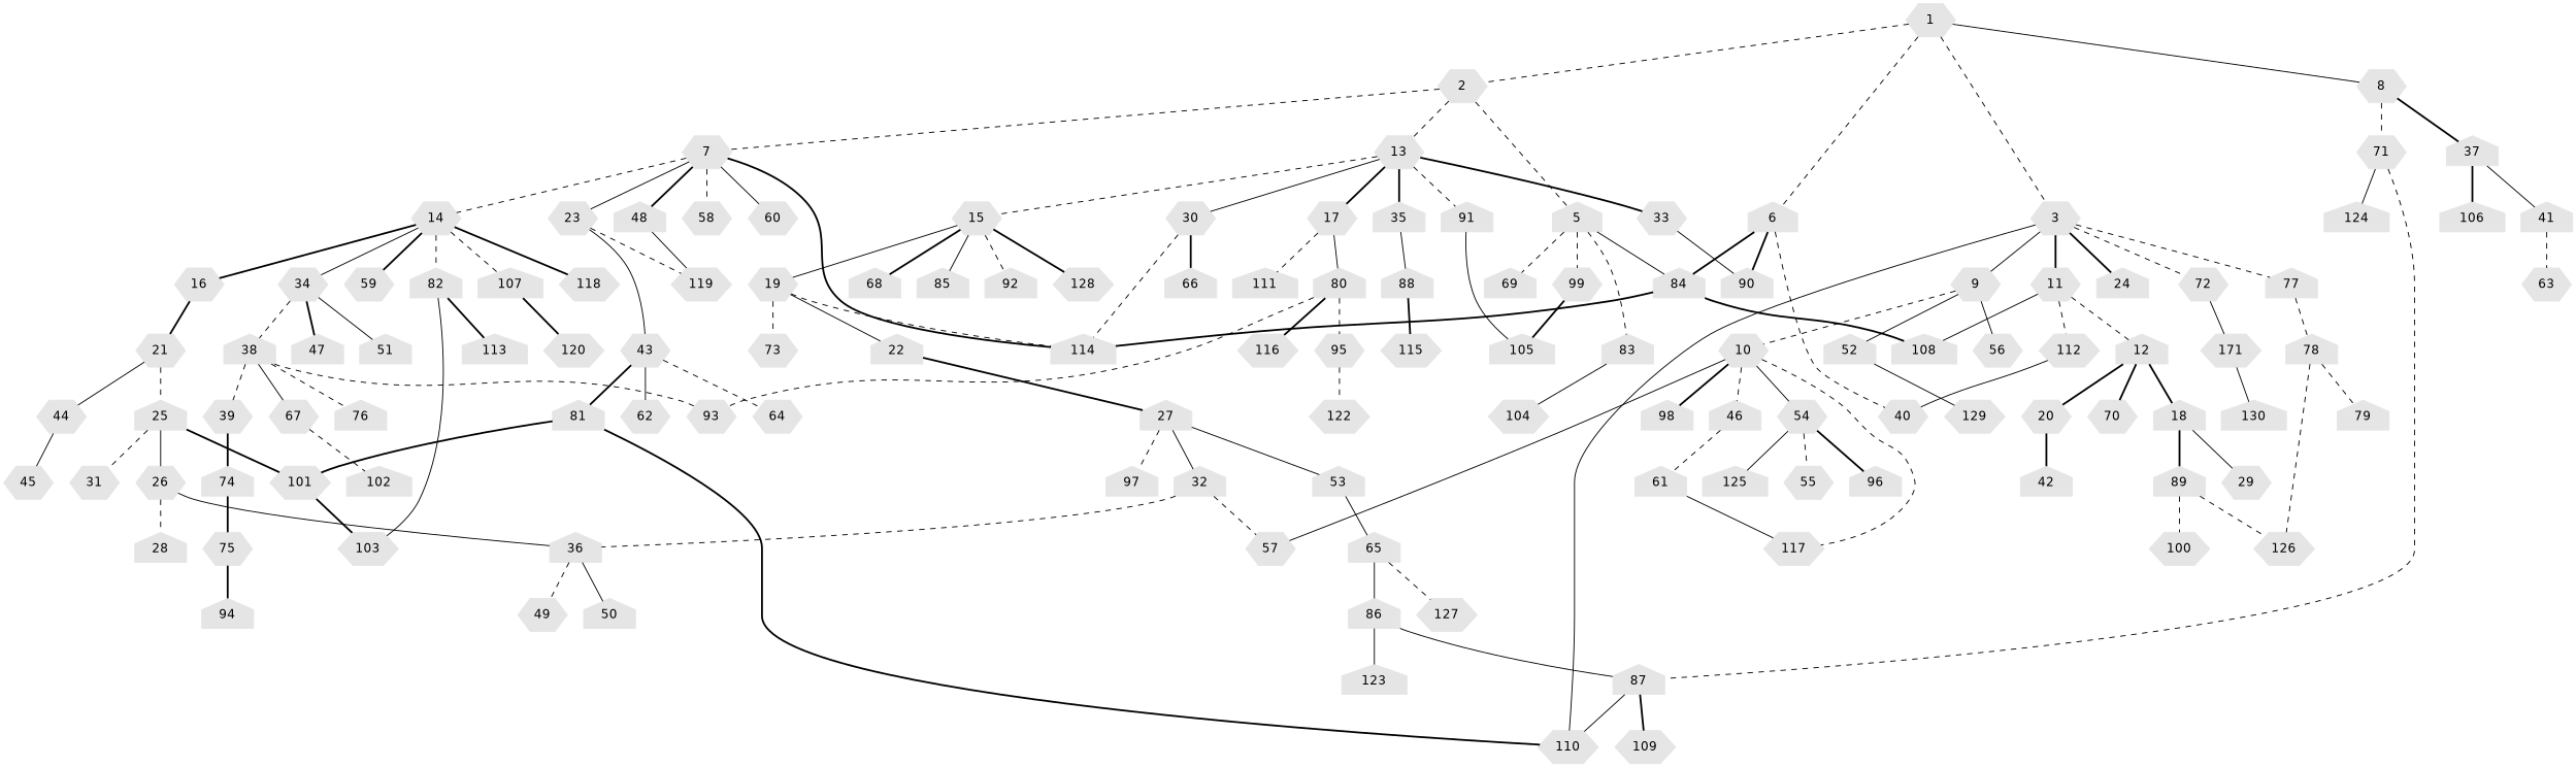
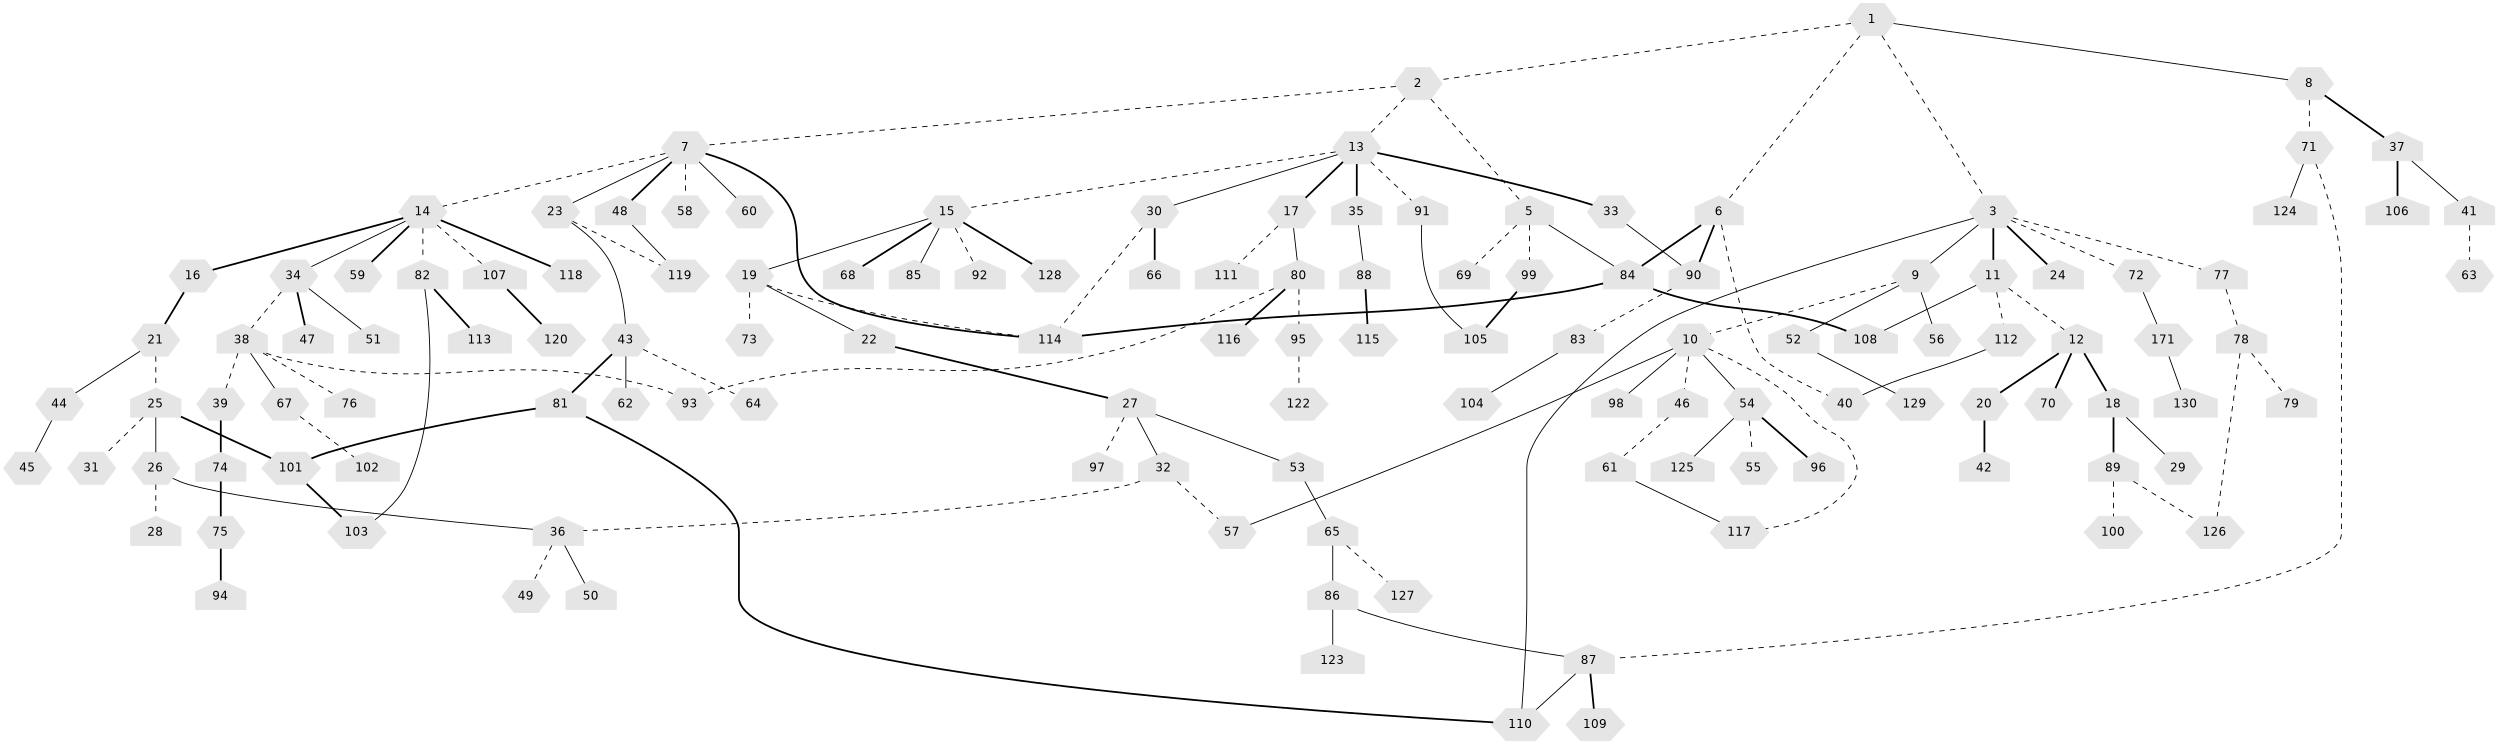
  graph {
    fontname="DejaVu Sans"
    node [color=gray90 fontname="DejaVu Sans" shape=hexagon style=filled]
    edge [fontname="DejaVu Sans" style=dashed]
    1
    2
    3
    6 [shape=house]
    8
    5 [shape=house]
    7
    13
    9
    11
    24 [shape=house]
    72
    77 [shape=house]
    110
    84 [shape=house]
    40
    90 [shape=house]
    37 [shape=house]
    71
    69 [shape=house]
    83 [shape=house]
    99
    14
    23
    48 [shape=house]
    58
    60
    114 [shape=house]
    15
    17
    30
    33
    35 [shape=house]
    91 [shape=house]
    10
    52 [shape=house]
    56
    12 [shape=house]
    108 [shape=house]
    112
    n41 [label=171]
    78 [shape=house]
    104
    105 [shape=house]
    16
    34
    59
    82 [shape=house]
    107 [shape=house]
    118
    43
    119
    41 [shape=house]
    106 [shape=house]
    87 [shape=house]
    124 [shape=house]
    46 [shape=house]
    54
    57
    98 [shape=house]
    117
    129
    61 [shape=house]
    55
    96 [shape=house]
    125 [shape=house]
    18 [shape=house]
    20
    70
    29
    89 [shape=house]
    42 [shape=house]
    19
    68 [shape=house]
    85 [shape=house]
    92 [shape=house]
    128
    80 [shape=house]
    111 [shape=house]
    66 [shape=house]
    88 [shape=house]
    21
    38 [shape=house]
    47 [shape=house]
    51 [shape=house]
    103
    113 [shape=house]
    120
    22 [shape=house]
    73
    25 [shape=house]
    44
    93
    95
    116
    126
    100
    27 [shape=house]
    26
    31
    101
    45
    32 [shape=house]
    53 [shape=house]
    97 [shape=house]
    62
    64
    81 [shape=house]
    28 [shape=house]
    36 [shape=house]
    49
    50 [shape=house]
    65 [shape=house]
    39
    67
    76 [shape=house]
    115
    63
    74 [shape=house]
    102 [shape=house]
    75
    86 [shape=house]
    127
    123 [shape=house]
    109
    130 [shape=house]
    94 [shape=house]
    79 [shape=house]
    122
    1 -- 2
    1 -- 3
    1 -- 6
    1 -- 8 [style=solid]
    2 -- 5
    2 -- 7
    2 -- 13
    3 -- 9 [style=solid]
    3 -- 11 [style=bold]
    3 -- 24 [style=bold]
    3 -- 72
    3 -- 77
    3 -- 110 [style=solid]
    6 -- 84 [style=bold]
    6 -- 40
    6 -- 90 [style=bold]
    8 -- 37 [style=bold]
    8 -- 71
    5 -- 84 [style=solid]
    5 -- 69
-   5 -- 83
+   90 -- 83
    5 -- 99
    7 -- 14
    7 -- 23 [style=solid]
    7 -- 48 [style=bold]
    7 -- 58
    7 -- 60 [style=solid]
    7 -- 114 [style=bold]
    13 -- 15
    13 -- 17 [style=bold]
    13 -- 30 [style=solid]
    13 -- 33 [style=bold]
    13 -- 35 [style=bold]
    13 -- 91
    9 -- 10
    9 -- 52 [style=solid]
    9 -- 56 [style=solid]
    11 -- 12
    11 -- 108 [style=solid]
    11 -- 112
    72 -- n41 [style=solid]
    77 -- 78
    84 -- 114 [style=bold]
    84 -- 108 [style=bold]
    37 -- 41 [style=solid]
    37 -- 106 [style=bold]
    71 -- 87
    71 -- 124 [style=solid]
    83 -- 104 [style=solid]
    99 -- 105 [style=bold]
    14 -- 16 [style=bold]
    14 -- 34 [style=solid]
    14 -- 59 [style=bold]
    14 -- 82
    14 -- 107
    14 -- 118 [style=bold]
    23 -- 43 [style=solid]
    23 -- 119
    48 -- 119 [style=solid]
    15 -- 19 [style=solid]
    15 -- 68 [style=bold]
    15 -- 85 [style=solid]
    15 -- 92
    15 -- 128 [style=bold]
    17 -- 80 [style=solid]
    17 -- 111
    30 -- 114
    30 -- 66 [style=bold]
    33 -- 90 [style=solid]
    35 -- 88 [style=solid]
    91 -- 105 [style=solid]
    10 -- 46
    10 -- 54 [style=solid]
    10 -- 57 [style=solid]
-   10 -- 98 [style=bold]
+   10 -- 98 [style=solid]
    10 -- 117
    52 -- 129 [style=solid]
    12 -- 18 [style=bold]
    12 -- 20 [style=bold]
    12 -- 70 [style=bold]
    112 -- 40 [style=solid]
    n41 -- 130 [style=solid]
    78 -- 126
    78 -- 79
    16 -- 21 [style=bold]
    34 -- 38
    34 -- 47 [style=bold]
    34 -- 51 [style=solid]
    82 -- 103 [style=solid]
    82 -- 113 [style=bold]
    107 -- 120 [style=bold]
    43 -- 62 [style=solid]
    43 -- 64
    43 -- 81 [style=bold]
    41 -- 63
    87 -- 110 [style=solid]
    87 -- 109 [style=bold]
    46 -- 61
    54 -- 55
    54 -- 96 [style=bold]
    54 -- 125 [style=solid]
    61 -- 117 [style=solid]
    18 -- 29 [style=solid]
    18 -- 89 [style=bold]
    20 -- 42 [style=bold]
    89 -- 126
    89 -- 100
    19 -- 114
    19 -- 22 [style=solid]
    19 -- 73
    80 -- 93
    80 -- 95
    80 -- 116 [style=bold]
    88 -- 115 [style=bold]
    21 -- 25
    21 -- 44 [style=solid]
    38 -- 93
    38 -- 39
    38 -- 67 [style=solid]
    38 -- 76
    22 -- 27 [style=bold]
    25 -- 26 [style=solid]
    25 -- 31
    25 -- 101 [style=bold]
    44 -- 45 [style=solid]
    95 -- 122
    27 -- 32 [style=solid]
    27 -- 53 [style=solid]
    27 -- 97
    26 -- 28
    26 -- 36 [style=solid]
    101 -- 103 [style=bold]
    32 -- 57
    32 -- 36
    53 -- 65 [style=solid]
    81 -- 110 [style=bold]
    81 -- 101 [style=bold]
    36 -- 49
    36 -- 50 [style=solid]
    65 -- 86 [style=solid]
    65 -- 127
    39 -- 74 [style=bold]
    67 -- 102
    74 -- 75 [style=bold]
    75 -- 94 [style=bold]
    86 -- 87 [style=solid]
    86 -- 123 [style=solid]
  }
